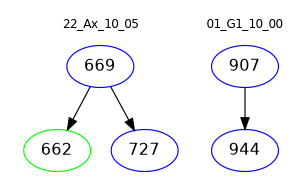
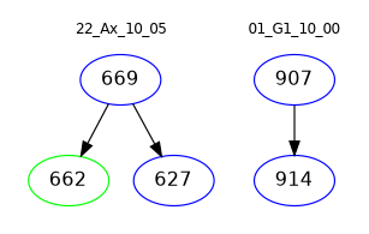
  digraph {
    fontname="DejaVu Sans"
    node [color=blue fontname="DejaVu Sans"]
    edge [color=black fontname="DejaVu Sans"]
    n1 [label=669]
    n2 [color=green label=662]
-   n3 [label=727]
+   n3 [label=627]
    n4 [label=907]
-   n5 [label=944]
+   n5 [label=914]
    subgraph cluster_1 {
      color=white
      fontsize=10
      label="22_Ax_10_05"
      n1
      n2
      n3
    }
    subgraph cluster_2 {
      color=white
      fontsize=10
      label="01_G1_10_00"
      n4
      n5
    }
    n1 -> n2
    n1 -> n3
    n4 -> n5
  }
